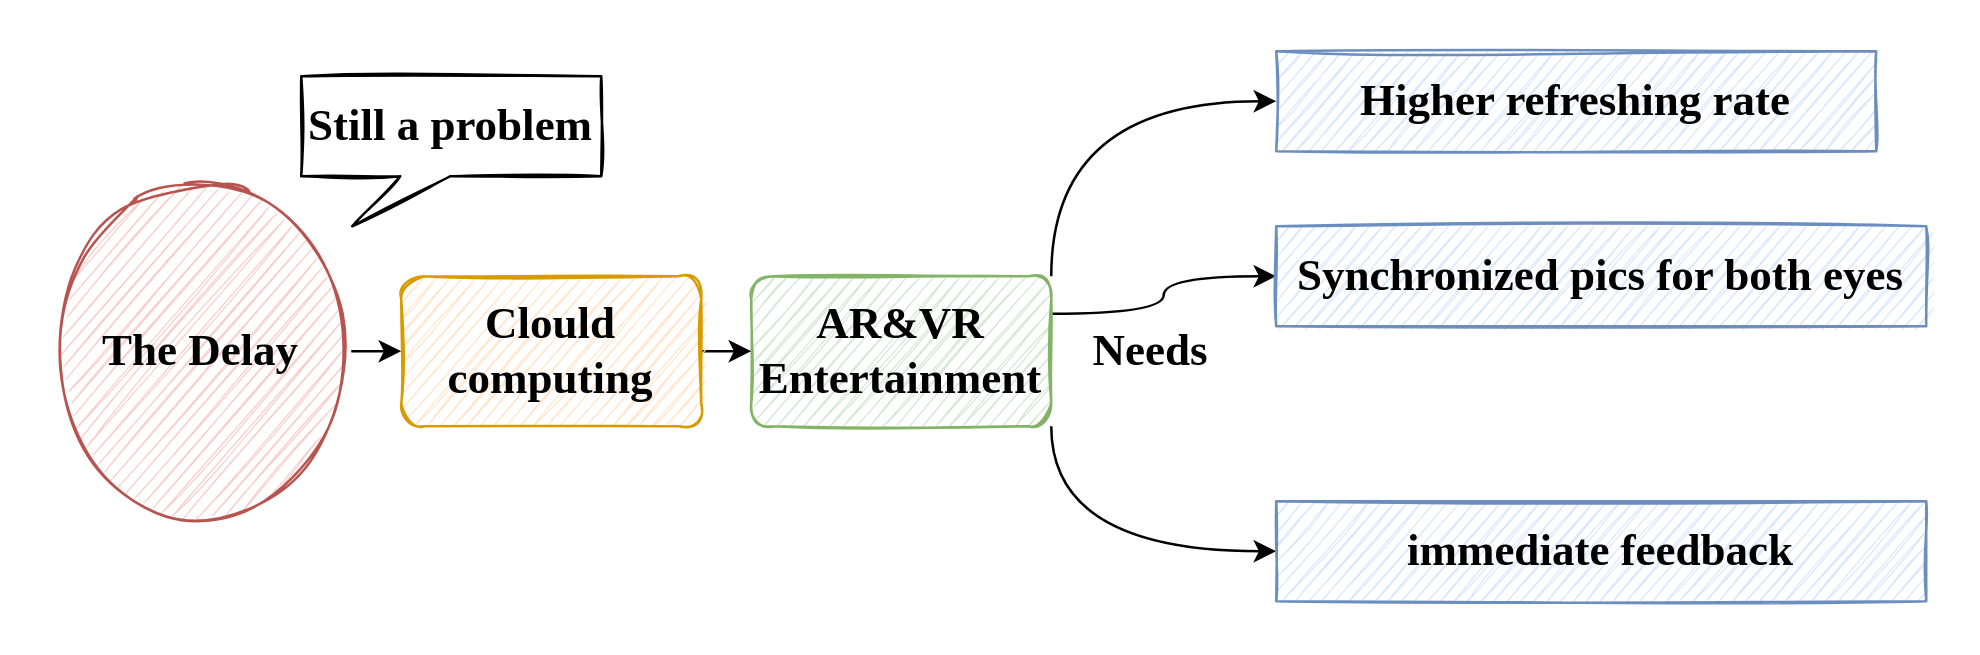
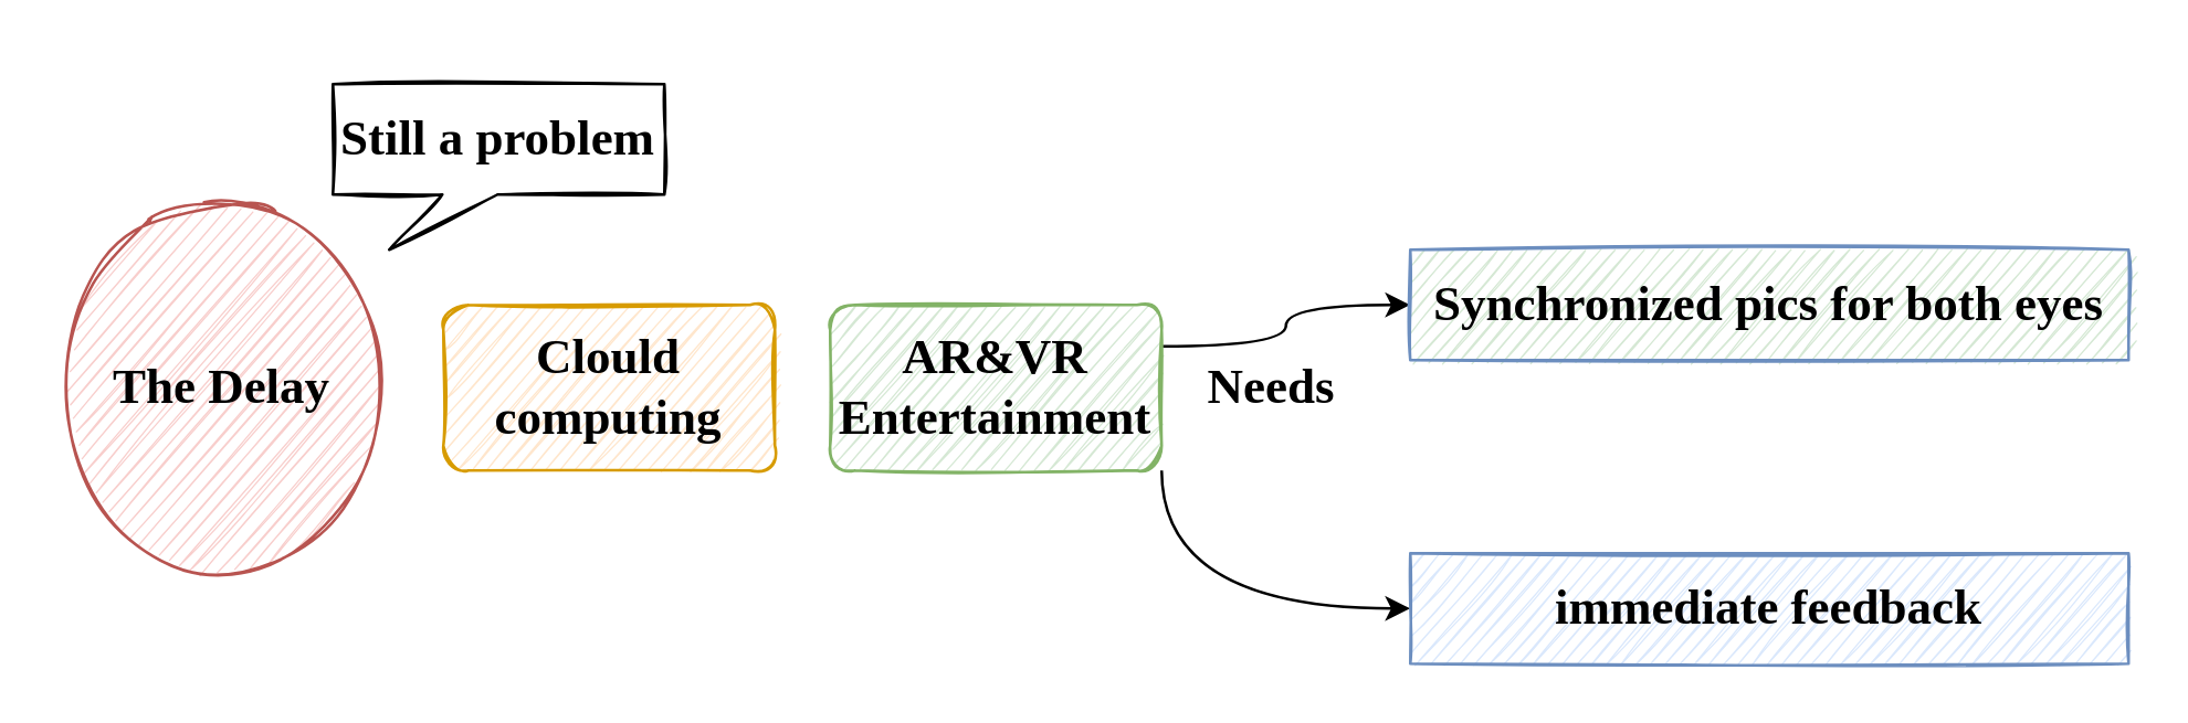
  <mxCell id="0" />
  <mxCell id="1" parent="0" />
- <mxCell id="2" style="edgeStyle=orthogonalEdgeStyle;rounded=0;orthogonalLoop=1;jettySize=auto;html=1;exitX=1;exitY=0;exitDx=0;exitDy=0;entryX=0;entryY=0.5;entryDx=0;entryDy=0;curved=1;" edge="1" parent="1" source="5" target="6"><mxGeometry relative="1" as="geometry" /></mxCell>
  <mxCell id="3" style="edgeStyle=orthogonalEdgeStyle;curved=1;rounded=0;orthogonalLoop=1;jettySize=auto;html=1;exitX=1;exitY=0.25;exitDx=0;exitDy=0;entryX=0;entryY=0.5;entryDx=0;entryDy=0;" edge="1" parent="1" source="5" target="7"><mxGeometry relative="1" as="geometry" /></mxCell>
  <mxCell id="4" style="edgeStyle=orthogonalEdgeStyle;curved=1;rounded=0;orthogonalLoop=1;jettySize=auto;html=1;exitX=1;exitY=1;exitDx=0;exitDy=0;entryX=0;entryY=0.5;entryDx=0;entryDy=0;" edge="1" parent="1" source="5" target="8"><mxGeometry relative="1" as="geometry" /></mxCell>
  <mxCell id="5" value="&lt;h2&gt;&lt;font face=&quot;Garamond&quot;&gt;AR&amp;amp;VR Entertainment&lt;/font&gt;&lt;/h2&gt;" style="rounded=1;whiteSpace=wrap;html=1;sketch=1;fillColor=#d5e8d4;strokeColor=#82b366;" vertex="1" parent="1"><mxGeometry x="300" y="110" width="120" height="60" as="geometry" /></mxCell>
- <mxCell id="6" value="&lt;h2&gt;&lt;font face=&quot;Garamond&quot;&gt;Higher refreshing rate&lt;/font&gt;&lt;/h2&gt;" style="rounded=0;whiteSpace=wrap;html=1;sketch=1;fillColor=#dae8fc;strokeColor=#6c8ebf;" vertex="1" parent="1"><mxGeometry x="510" y="20" width="240" height="40" as="geometry" /></mxCell>
- <mxCell id="7" value="&lt;h2&gt;&lt;font face=&quot;Garamond&quot;&gt;Synchronized pics for both eyes&lt;/font&gt;&lt;/h2&gt;" style="rounded=0;whiteSpace=wrap;html=1;sketch=1;fillColor=#dae8fc;strokeColor=#6c8ebf;" vertex="1" parent="1"><mxGeometry x="510" y="90" width="260" height="40" as="geometry" /></mxCell>
+ <mxCell id="7" value="&lt;h2&gt;&lt;font face=&quot;Garamond&quot;&gt;Synchronized pics for both eyes&lt;/font&gt;&lt;/h2&gt;" style="rounded=0;whiteSpace=wrap;html=1;sketch=1;fillColor=#d5e8d4;strokeColor=#6c8ebf;" vertex="1" parent="1"><mxGeometry x="510" y="90" width="260" height="40" as="geometry" /></mxCell>
  <mxCell id="8" value="&lt;h2&gt;&lt;font face=&quot;Garamond&quot;&gt;immediate feedback&lt;/font&gt;&lt;/h2&gt;" style="rounded=0;whiteSpace=wrap;html=1;sketch=1;fillColor=#dae8fc;strokeColor=#6c8ebf;" vertex="1" parent="1"><mxGeometry x="510" y="200" width="260" height="40" as="geometry" /></mxCell>
  <mxCell id="9" value="&lt;h2&gt;&lt;font face=&quot;Garamond&quot;&gt;Needs&lt;/font&gt;&lt;/h2&gt;" style="text;html=1;strokeColor=none;fillColor=none;align=center;verticalAlign=middle;whiteSpace=wrap;rounded=0;sketch=1;" vertex="1" parent="1"><mxGeometry x="440" y="130" width="40" height="20" as="geometry" /></mxCell>
- <mxCell id="10" value="" style="edgeStyle=orthogonalEdgeStyle;curved=1;rounded=0;orthogonalLoop=1;jettySize=auto;html=1;" edge="1" parent="1" source="11" target="5"><mxGeometry relative="1" as="geometry" /></mxCell>
  <mxCell id="11" value="&lt;h2&gt;&lt;font face=&quot;Garamond&quot;&gt;Clould computing&lt;/font&gt;&lt;/h2&gt;" style="rounded=1;whiteSpace=wrap;html=1;sketch=1;fillColor=#ffe6cc;strokeColor=#d79b00;" vertex="1" parent="1"><mxGeometry x="160" y="110" width="120" height="60" as="geometry" /></mxCell>
- <mxCell id="12" value="" style="edgeStyle=orthogonalEdgeStyle;curved=1;rounded=0;orthogonalLoop=1;jettySize=auto;html=1;" edge="1" parent="1" source="13" target="11"><mxGeometry relative="1" as="geometry" /></mxCell>
  <mxCell id="13" value="&lt;h2&gt;&lt;font face=&quot;Garamond&quot;&gt;The Delay&lt;/font&gt;&lt;/h2&gt;" style="ellipse;whiteSpace=wrap;html=1;sketch=1;fillColor=#f8cecc;strokeColor=#b85450;" vertex="1" parent="1"><mxGeometry x="20" y="70" width="120" height="140" as="geometry" /></mxCell>
  <mxCell id="14" value="&lt;h2&gt;&lt;font face=&quot;Garamond&quot;&gt;Still a problem&lt;/font&gt;&lt;/h2&gt;" style="shape=callout;whiteSpace=wrap;html=1;perimeter=calloutPerimeter;sketch=1;rotation=0;position2=0.17;size=20;position=0.33;" vertex="1" parent="1"><mxGeometry x="120" y="30" width="120" height="60" as="geometry" /></mxCell>
